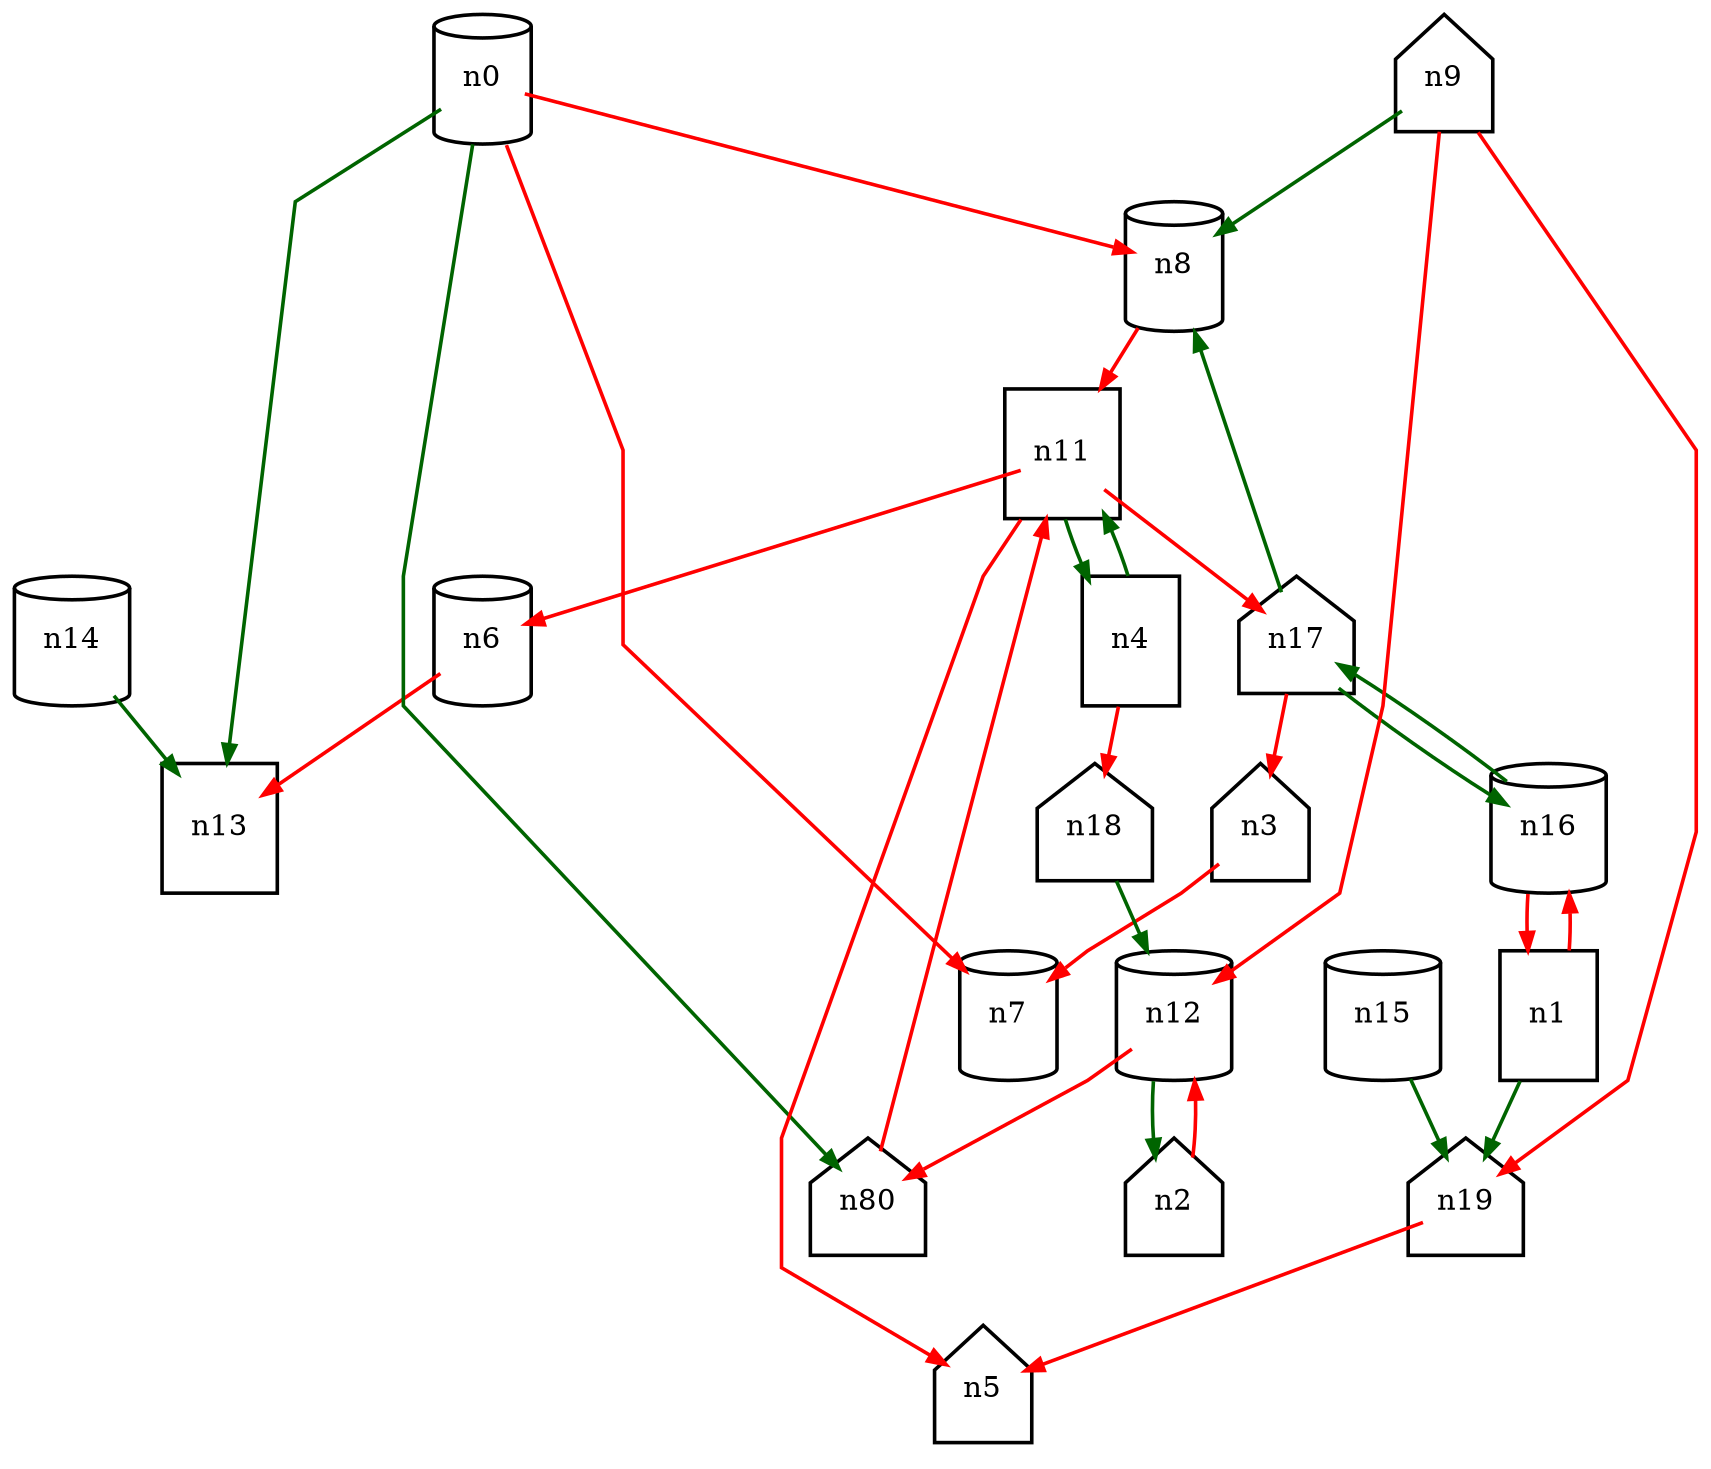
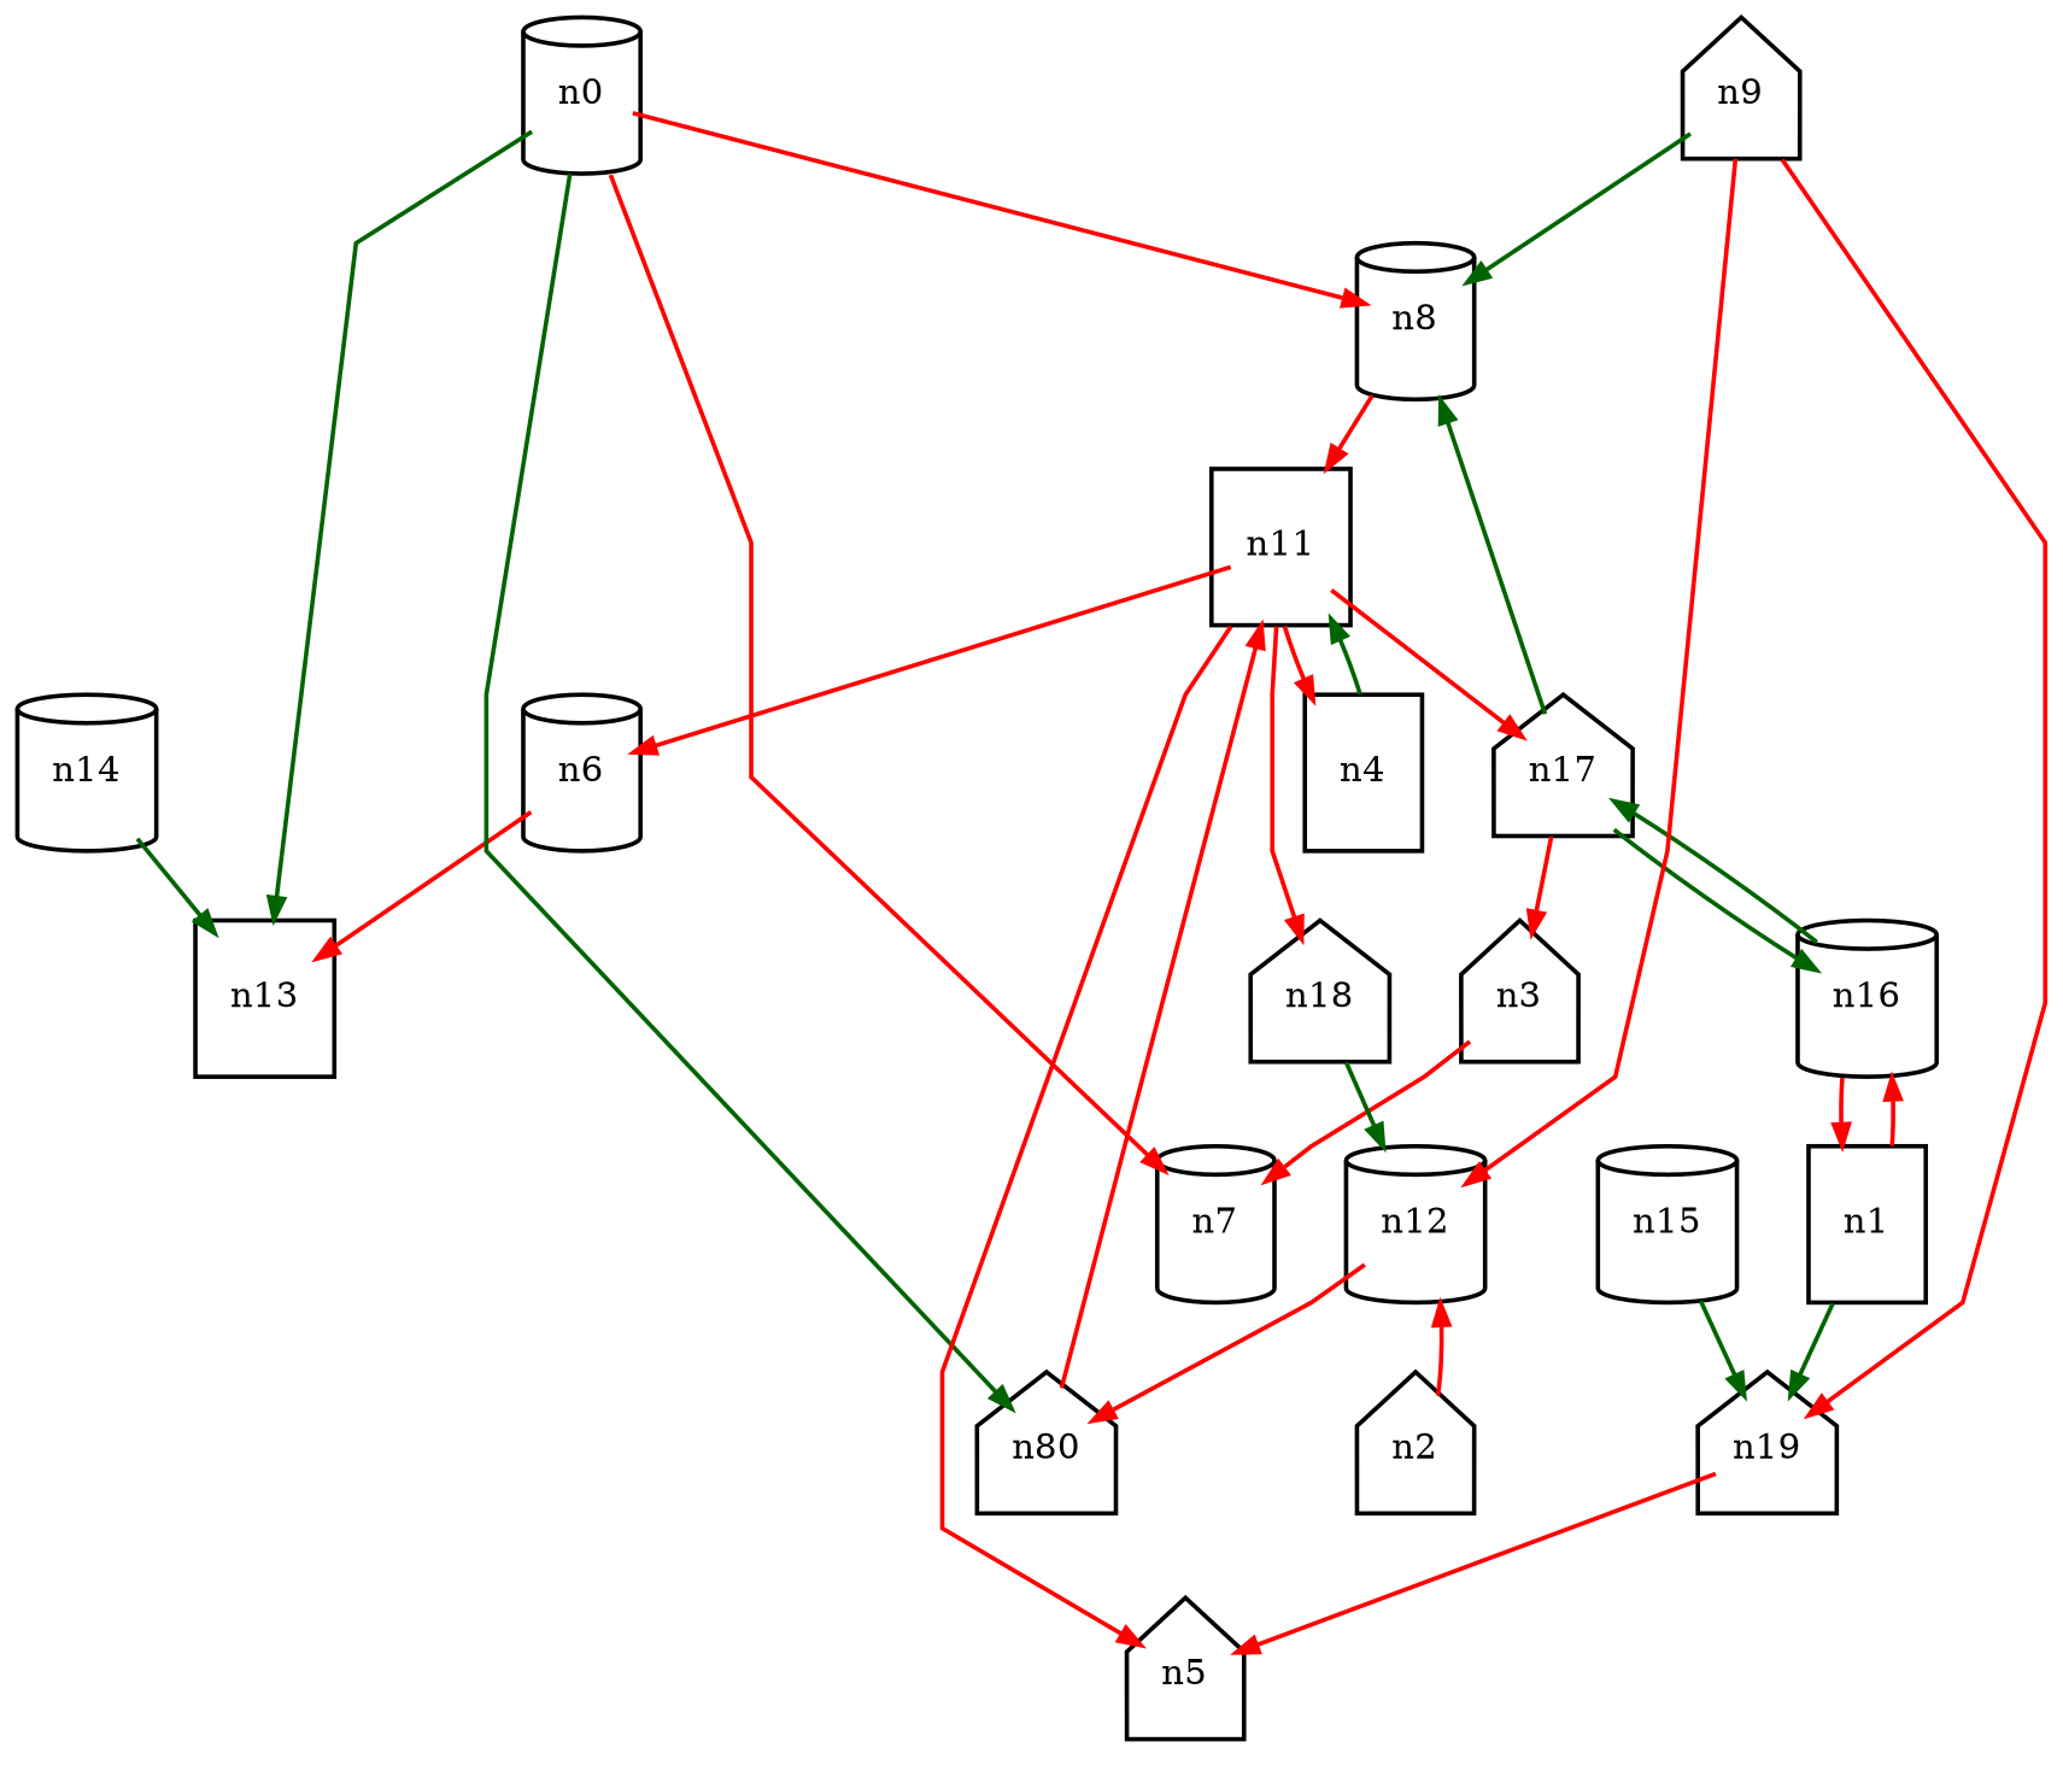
  digraph {
    fontsize=8
    nodesep=0.22
    nodesize=0.16
    ranksep=0.22
    splines=polyline
    node [fixedsize=shape fontsize=8 shape=cylinder]
    edge [arrowsize=0.5 color=red]
    n6 [width=0.32]
    n13 [shape=box width=0.32]
    n0 [width=0.32]
    n7 [width=0.32]
    n8 [width=0.32]
    n10 [label=n80 shape=house width=0.32]
    n11 [shape=box width=0.32]
    n3 [shape=house width=0.32]
    n5 [shape=house width=0.32]
    n4 [shape=box width=0.32]
    n17 [shape=house width=0.32]
    n18 [shape=house width=0.32]
    n16 [width=0.32]
    n12 [width=0.32]
    n19 [shape=house width=0.32]
    n1 [shape=box width=0.32]
    n2 [shape=house width=0.32]
    n9 [shape=house width=0.32]
    n14 [width=0.32]
    n15 [width=0.32]
    n6 -> n13
    n0 -> n13 [color=darkgreen]
    n0 -> n7
    n0 -> n8
    n0 -> n10 [color=darkgreen]
    n8 -> n11
    n10 -> n11
    n11 -> n6
    n11 -> n5
-   n11 -> n4 [color=darkgreen]
+   n11 -> n4
    n11 -> n17
-   n4 -> n18
+   n11 -> n18
    n3 -> n7
    n4 -> n11 [color=darkgreen]
    n17 -> n8 [color=darkgreen]
    n17 -> n3
    n17 -> n16 [color=darkgreen]
    n18 -> n12 [color=darkgreen]
    n16 -> n17 [color=darkgreen]
    n16 -> n1
    n12 -> n10
-   n12 -> n2 [color=darkgreen]
    n19 -> n5
    n1 -> n16
    n1 -> n19 [color=darkgreen]
    n2 -> n12
    n9 -> n8 [color=darkgreen]
    n9 -> n12
    n9 -> n19
    n14 -> n13 [color=darkgreen]
    n15 -> n19 [color=darkgreen]
  }
